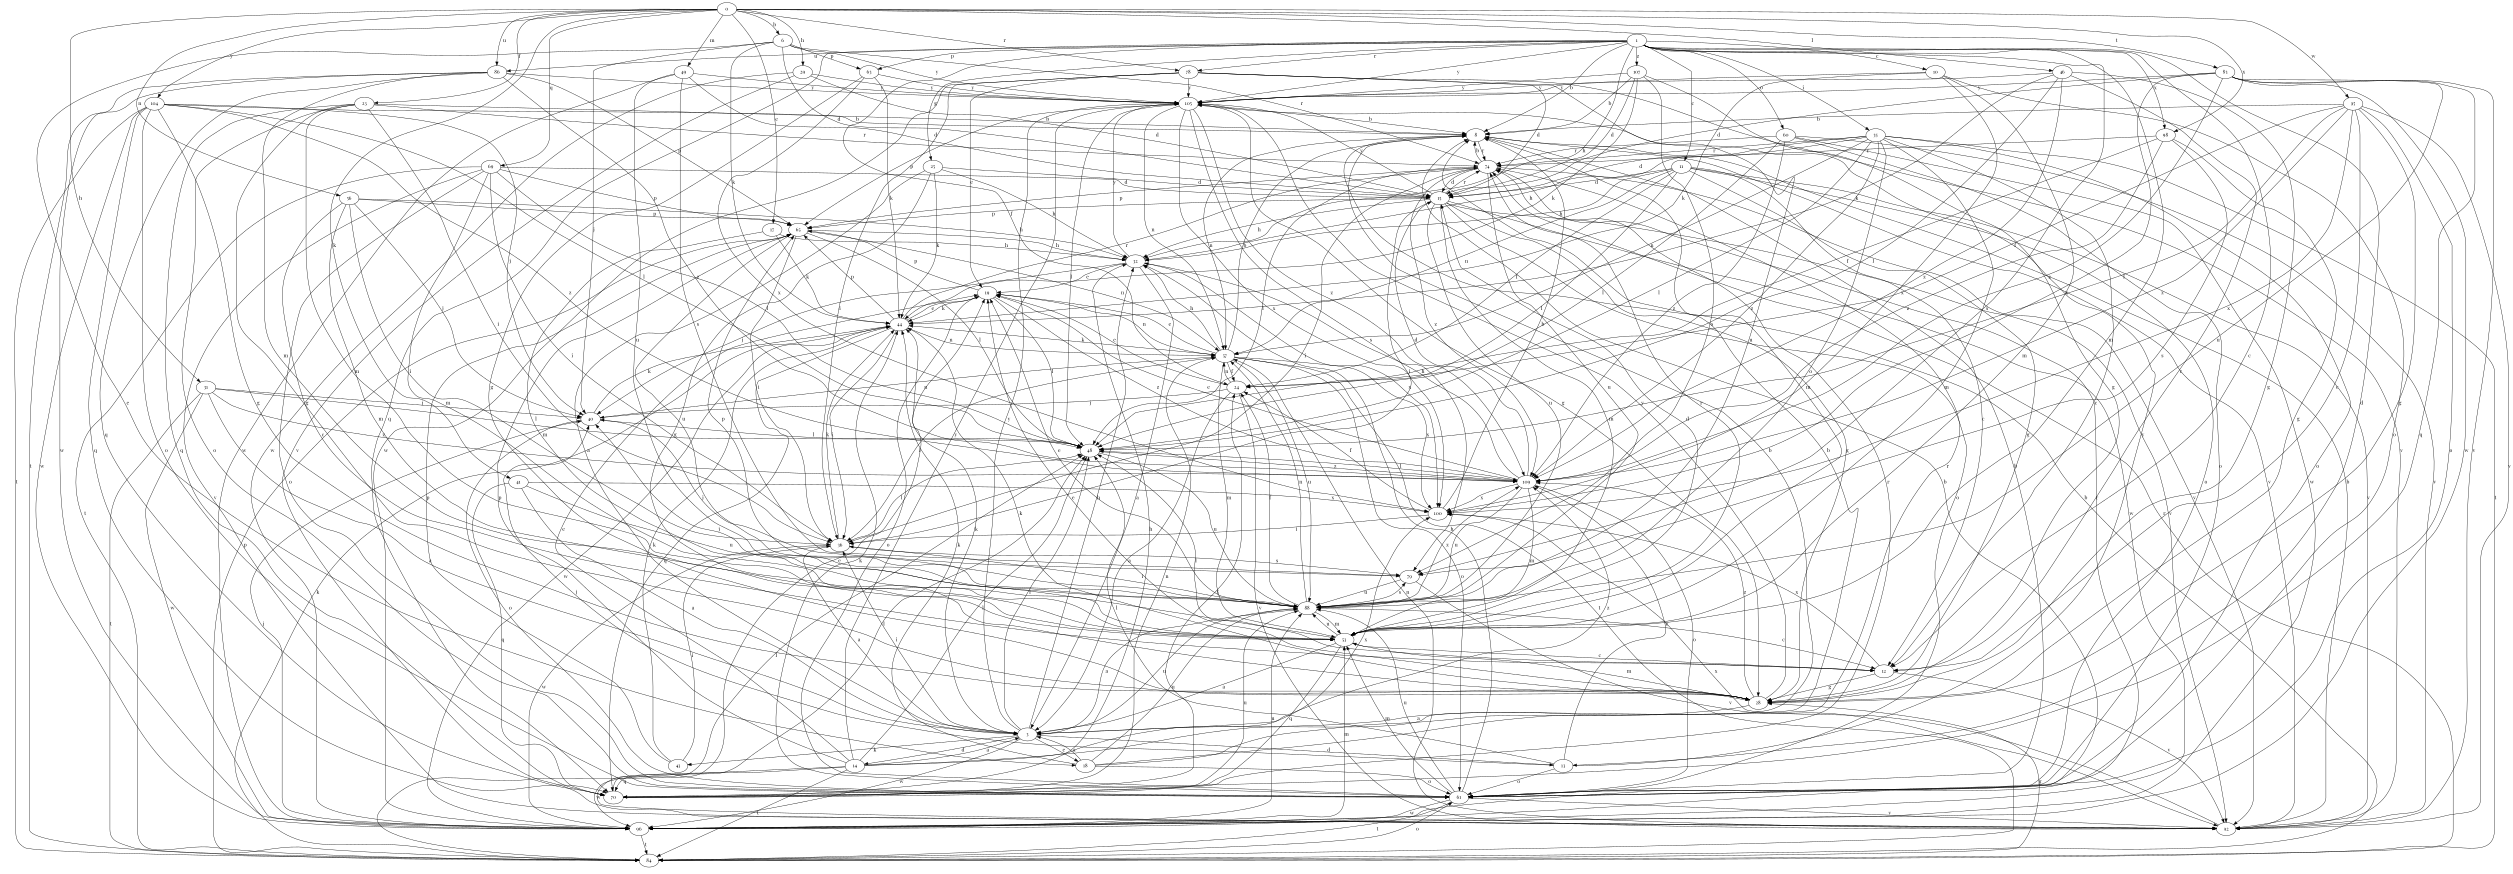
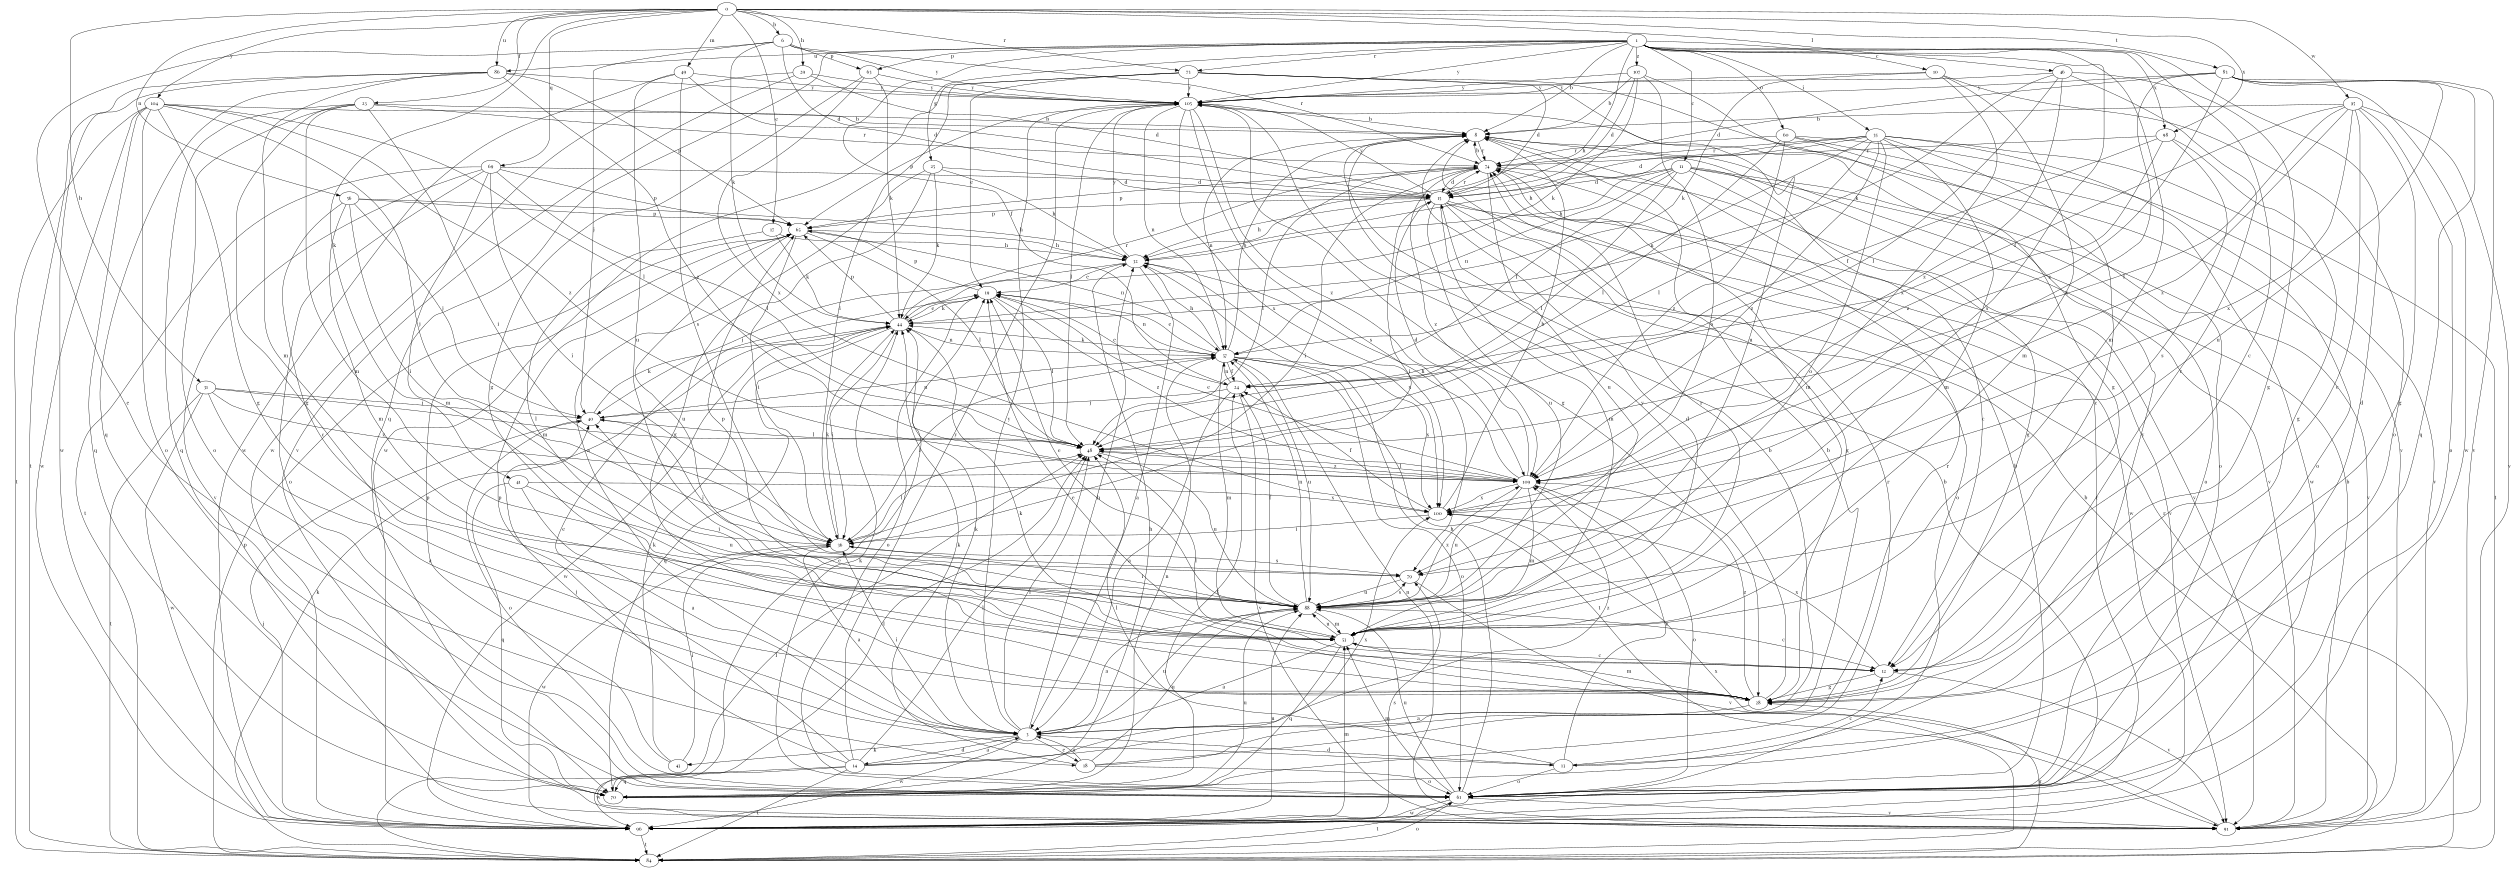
  strict digraph {
    fontname="Playfair Display"
    node [fontname="Playfair Display"]
    edge [fontname="Playfair Display"]
    0
    6
    17
    23
    29
    31
    41
    46
    49
    56
    69
-   73 [label=78]
+   73
    83
    86
    95
    98
    104
    63
    105
    18
    44
    15
    40
    74
    32
    53
    8
    70
    36
    61
    28
    96
-   92
+   92 [label=91]
    3
    48
    109
    84
    88
    100
    12
    79
    65
    19
    24
    1
    10
    11
    13
    25
    35
    60
    107
    57
    14
    43
    0 -> 6 [label=b]
    0 -> 17 [label=e]
    0 -> 23 [label=f]
    0 -> 29 [label=h]
    0 -> 31 [label=h]
    0 -> 41 [label=k]
    0 -> 46 [label=l]
    0 -> 49 [label=m]
    0 -> 56 [label=n]
    0 -> 69 [label=q]
    0 -> 73 [label=r]
    0 -> 83 [label=t]
    0 -> 86 [label=u]
    0 -> 95 [label=w]
    0 -> 98 [label=x]
    0 -> 104 [label=y]
    6 -> 63 [label=p]
    6 -> 105 [label=y]
    6 -> 18 [label=e]
    6 -> 44 [label=k]
    6 -> 15 [label=d]
    6 -> 40 [label=j]
    6 -> 74 [label=r]
    17 -> 44 [label=k]
    17 -> 32 [label=h]
    17 -> 53 [label=m]
    23 -> 74 [label=r]
    23 -> 53 [label=m]
    23 -> 8 [label=b]
    23 -> 70 [label=q]
    23 -> 36 [label=i]
    23 -> 61 [label=o]
    23 -> 28 [label=g]
    29 -> 105 [label=y]
    29 -> 15 [label=d]
    29 -> 96 [label=w]
    29 -> 92 [label=v]
    31 -> 40 [label=j]
    31 -> 96 [label=w]
    31 -> 3 [label=a]
    31 -> 48 [label=l]
    31 -> 109 [label=z]
    31 -> 84 [label=t]
    41 -> 70 [label=q]
    41 -> 3 [label=a]
    41 -> 88 [label=u]
    41 -> 100 [label=x]
    46 -> 105 [label=y]
    46 -> 44 [label=k]
    46 -> 28 [label=g]
    46 -> 48 [label=l]
    46 -> 109 [label=z]
    46 -> 12 [label=c]
    49 -> 105 [label=y]
    49 -> 15 [label=d]
    49 -> 96 [label=w]
    49 -> 88 [label=u]
    49 -> 79 [label=s]
    56 -> 40 [label=j]
    56 -> 32 [label=h]
    56 -> 53 [label=m]
    56 -> 36 [label=i]
    56 -> 12 [label=c]
    56 -> 65 [label=p]
    69 -> 15 [label=d]
    69 -> 53 [label=m]
    69 -> 36 [label=i]
    69 -> 61 [label=o]
    69 -> 92 [label=v]
    69 -> 48 [label=l]
    69 -> 84 [label=t]
    69 -> 65 [label=p]
    73 -> 105 [label=y]
    73 -> 15 [label=d]
    73 -> 36 [label=i]
    73 -> 96 [label=w]
    73 -> 92 [label=v]
    73 -> 88 [label=u]
    73 -> 19 [label=e]
    83 -> 105 [label=y]
    83 -> 15 [label=d]
    83 -> 70 [label=q]
    83 -> 96 [label=w]
    83 -> 92 [label=v]
    83 -> 109 [label=z]
    83 -> 88 [label=u]
    83 -> 100 [label=x]
    86 -> 105 [label=y]
    86 -> 53 [label=m]
    86 -> 70 [label=q]
    86 -> 96 [label=w]
    86 -> 109 [label=z]
    86 -> 84 [label=t]
    86 -> 65 [label=p]
    95 -> 8 [label=b]
    95 -> 61 [label=o]
    95 -> 28 [label=g]
    95 -> 92 [label=v]
    95 -> 48 [label=l]
    95 -> 109 [label=z]
    95 -> 100 [label=x]
    95 -> 12 [label=c]
    95 -> 24 [label=f]
    98 -> 74 [label=r]
    98 -> 28 [label=g]
    98 -> 109 [label=z]
    98 -> 79 [label=s]
    98 -> 24 [label=f]
-   104 -> 40 [label=j]
+   104 -> 36 [label=j]
    104 -> 8 [label=b]
    104 -> 70 [label=q]
    104 -> 61 [label=o]
    104 -> 28 [label=g]
    104 -> 96 [label=w]
    104 -> 48 [label=l]
    104 -> 109 [label=z]
    104 -> 84 [label=t]
    63 -> 105 [label=y]
    63 -> 44 [label=k]
    63 -> 28 [label=g]
    63 -> 100 [label=x]
    105 -> 8 [label=b]
    105 -> 28 [label=g]
    105 -> 48 [label=l]
    105 -> 109 [label=z]
    105 -> 100 [label=x]
    105 -> 79 [label=s]
    105 -> 65 [label=p]
    105 -> 57 [label=n]
    18 -> 44 [label=k]
    18 -> 74 [label=r]
    18 -> 8 [label=b]
    18 -> 61 [label=o]
    18 -> 3 [label=a]
    18 -> 88 [label=u]
    44 -> 74 [label=r]
    44 -> 70 [label=q]
    44 -> 36 [label=i]
    44 -> 96 [label=w]
    44 -> 65 [label=p]
    44 -> 19 [label=e]
    44 -> 57 [label=n]
    15 -> 105 [label=y]
    15 -> 74 [label=r]
    15 -> 32 [label=h]
    15 -> 53 [label=m]
    15 -> 36 [label=i]
    15 -> 61 [label=o]
    15 -> 28 [label=g]
    15 -> 96 [label=w]
    15 -> 92 [label=v]
    15 -> 88 [label=u]
    15 -> 65 [label=p]
    40 -> 44 [label=k]
    40 -> 61 [label=o]
    40 -> 48 [label=l]
    40 -> 57 [label=n]
    74 -> 15 [label=d]
    74 -> 8 [label=b]
    74 -> 36 [label=i]
    74 -> 92 [label=v]
    74 -> 48 [label=l]
    74 -> 109 [label=z]
    74 -> 88 [label=u]
    74 -> 65 [label=p]
    32 -> 105 [label=y]
    32 -> 40 [label=j]
    32 -> 3 [label=a]
    32 -> 100 [label=x]
    32 -> 19 [label=e]
    53 -> 15 [label=d]
    53 -> 40 [label=j]
    53 -> 74 [label=r]
    53 -> 70 [label=q]
    53 -> 3 [label=a]
    53 -> 88 [label=u]
    53 -> 12 [label=c]
    8 -> 74 [label=r]
    8 -> 53 [label=m]
    8 -> 92 [label=v]
    8 -> 57 [label=n]
    70 -> 74 [label=r]
    70 -> 32 [label=h]
    70 -> 48 [label=l]
    70 -> 88 [label=u]
    70 -> 24 [label=f]
    70 -> 57 [label=n]
    36 -> 44 [label=k]
    36 -> 96 [label=w]
    36 -> 3 [label=a]
    36 -> 48 [label=l]
    36 -> 79 [label=s]
    61 -> 44 [label=k]
    61 -> 32 [label=h]
    61 -> 53 [label=m]
    61 -> 8 [label=b]
    61 -> 96 [label=w]
    61 -> 92 [label=v]
    61 -> 84 [label=t]
    61 -> 88 [label=u]
    28 -> 105 [label=y]
    28 -> 44 [label=k]
    28 -> 53 [label=m]
    28 -> 3 [label=a]
    28 -> 109 [label=z]
    28 -> 19 [label=e]
    96 -> 40 [label=j]
    96 -> 74 [label=r]
    96 -> 53 [label=m]
    96 -> 8 [label=b]
    96 -> 84 [label=t]
    96 -> 88 [label=u]
+   96 -> 79 [label=s]
    92 -> 8 [label=b]
    92 -> 100 [label=x]
    92 -> 19 [label=e]
    92 -> 57 [label=n]
    3 -> 105 [label=y]
    3 -> 18 [label=e]
    3 -> 44 [label=k]
    3 -> 32 [label=h]
    3 -> 36 [label=i]
    3 -> 96 [label=w]
    3 -> 48 [label=l]
    3 -> 109 [label=z]
    3 -> 88 [label=u]
    3 -> 13 [label=d]
    3 -> 14 [label=d]
    3 -> 43 [label=k]
    48 -> 109 [label=z]
    48 -> 88 [label=u]
    109 -> 15 [label=d]
    109 -> 32 [label=h]
    109 -> 53 [label=m]
    109 -> 61 [label=o]
    109 -> 48 [label=l]
    109 -> 88 [label=u]
    109 -> 100 [label=x]
    109 -> 19 [label=e]
    84 -> 44 [label=k]
    84 -> 74 [label=r]
    84 -> 8 [label=b]
    84 -> 61 [label=o]
    84 -> 28 [label=g]
    84 -> 48 [label=l]
    84 -> 65 [label=p]
    88 -> 53 [label=m]
    88 -> 36 [label=i]
    88 -> 3 [label=a]
    88 -> 109 [label=z]
    88 -> 12 [label=c]
    88 -> 79 [label=s]
    88 -> 65 [label=p]
    88 -> 19 [label=e]
    88 -> 24 [label=f]
    88 -> 57 [label=n]
    100 -> 8 [label=b]
    100 -> 36 [label=i]
    100 -> 24 [label=f]
    12 -> 28 [label=g]
    12 -> 92 [label=v]
    12 -> 48 [label=l]
    12 -> 100 [label=x]
    79 -> 40 [label=j]
    79 -> 92 [label=v]
    79 -> 88 [label=u]
    65 -> 32 [label=h]
    65 -> 36 [label=i]
    65 -> 48 [label=l]
    65 -> 88 [label=u]
    65 -> 57 [label=n]
    19 -> 44 [label=k]
    19 -> 61 [label=o]
    19 -> 48 [label=l]
    19 -> 109 [label=z]
    19 -> 65 [label=p]
    19 -> 57 [label=n]
    24 -> 40 [label=j]
    24 -> 92 [label=v]
    24 -> 3 [label=a]
    24 -> 19 [label=e]
    24 -> 57 [label=n]
    1 -> 73 [label=r]
    1 -> 86 [label=u]
    1 -> 98 [label=x]
    1 -> 63 [label=p]
    1 -> 105 [label=y]
    1 -> 32 [label=h]
    1 -> 53 [label=m]
    1 -> 8 [label=b]
    1 -> 70 [label=q]
    1 -> 12 [label=c]
    1 -> 79 [label=s]
    1 -> 24 [label=f]
    1 -> 10 [label=c]
    1 -> 11 [label=c]
    1 -> 13 [label=d]
    1 -> 25 [label=g]
    1 -> 35 [label=i]
    1 -> 60 [label=o]
    1 -> 107 [label=z]
    10 -> 105 [label=y]
    10 -> 44 [label=k]
    10 -> 53 [label=m]
    10 -> 61 [label=o]
    10 -> 100 [label=x]
    11 -> 15 [label=d]
    11 -> 32 [label=h]
    11 -> 61 [label=o]
    11 -> 28 [label=g]
    11 -> 92 [label=v]
    11 -> 48 [label=l]
    11 -> 12 [label=c]
    11 -> 24 [label=f]
    11 -> 57 [label=n]
    13 -> 105 [label=y]
    13 -> 40 [label=j]
    13 -> 61 [label=o]
    13 -> 48 [label=l]
    13 -> 109 [label=z]
+   13 -> 12 [label=c]
    25 -> 44 [label=k]
    25 -> 15 [label=d]
    25 -> 32 [label=h]
    25 -> 28 [label=g]
    25 -> 3 [label=a]
    35 -> 15 [label=d]
    35 -> 74 [label=r]
    35 -> 32 [label=h]
    35 -> 53 [label=m]
    35 -> 61 [label=o]
    35 -> 48 [label=l]
    35 -> 109 [label=z]
    35 -> 84 [label=t]
    35 -> 88 [label=o]
    35 -> 12 [label=c]
    35 -> 57 [label=n]
    60 -> 74 [label=r]
    60 -> 61 [label=o]
    60 -> 96 [label=w]
    60 -> 92 [label=v]
    60 -> 48 [label=l]
    60 -> 109 [label=z]
    107 -> 105 [label=y]
    107 -> 44 [label=k]
    107 -> 15 [label=d]
    107 -> 8 [label=b]
    107 -> 28 [label=g]
    107 -> 79 [label=s]
    57 -> 44 [label=k]
    57 -> 32 [label=h]
    57 -> 53 [label=m]
    57 -> 8 [label=b]
    57 -> 36 [label=i]
    57 -> 61 [label=o]
    57 -> 84 [label=t]
    57 -> 88 [label=u]
    57 -> 100 [label=x]
    57 -> 19 [label=e]
    57 -> 24 [label=f]
    14 -> 105 [label=y]
    14 -> 8 [label=b]
    14 -> 70 [label=q]
    14 -> 96 [label=w]
    14 -> 3 [label=a]
    14 -> 48 [label=l]
    14 -> 84 [label=t]
    14 -> 100 [label=x]
    14 -> 65 [label=p]
    14 -> 19 [label=e]
    43 -> 44 [label=k]
    43 -> 36 [label=i]
    43 -> 65 [label=p]
  }
